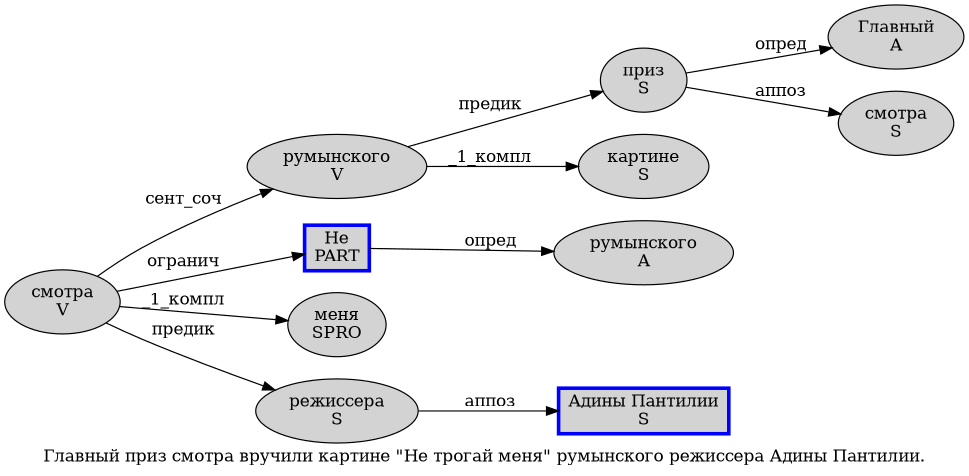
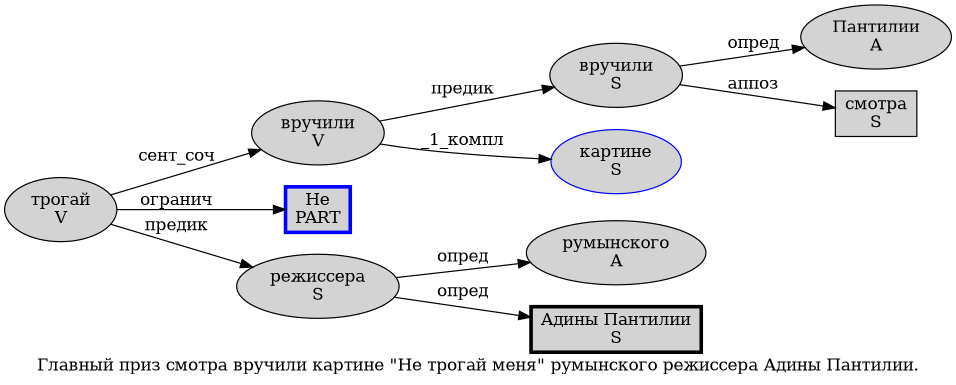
  digraph {
    label="Главный приз смотра вручили картине \"Не трогай меня\" румынского режиссера Адины Пантилии."
    rankdir=LR
    node [fillcolor=lightgray penwidth=1 shape=ellipse style=filled]
-   n1 [label="Главный\nA"]
-   n2 [label="приз\nS"]
-   n3 [label="смотра\nS"]
-   n4 [label="румынского\nV"]
-   n5 [label="картине\nS"]
-   n6 [label="смотра\nV"]
+   n1 [label="Пантилии\nA"]
+   n2 [label="вручили\nS"]
+   n3 [label="смотра\nS" shape=box]
+   n4 [label="вручили\nV"]
+   n5 [label="картине\nS" color=blue]
+   n6 [label="трогай\nV"]
    n7 [color=blue label="Не\nPART" penwidth=3 shape=box]
-   n8 [label="меня\nSPRO"]
    n9 [label="режиссера\nS"]
    n10 [label="румынского\nA"]
-   n11 [color=blue label="Адины Пантилии\nS" penwidth=3 shape=box]
+   n11 [color=black label="Адины Пантилии\nS" penwidth=3 shape=box]
    n2 -> n1 [label="опред"]
    n2 -> n3 [label="аппоз"]
    n4 -> n2 [label="предик"]
    n4 -> n5 [label="_1_компл"]
    n6 -> n4 [label="сент_соч"]
    n6 -> n7 [label="огранич"]
-   n6 -> n8 [label="_1_компл"]
    n6 -> n9 [label="предик"]
-   n7 -> n10 [label="опред"]
-   n9 -> n11 [label="аппоз"]
+   n9 -> n10 [label="опред"]
+   n9 -> n11 [label="опред"]
  }
